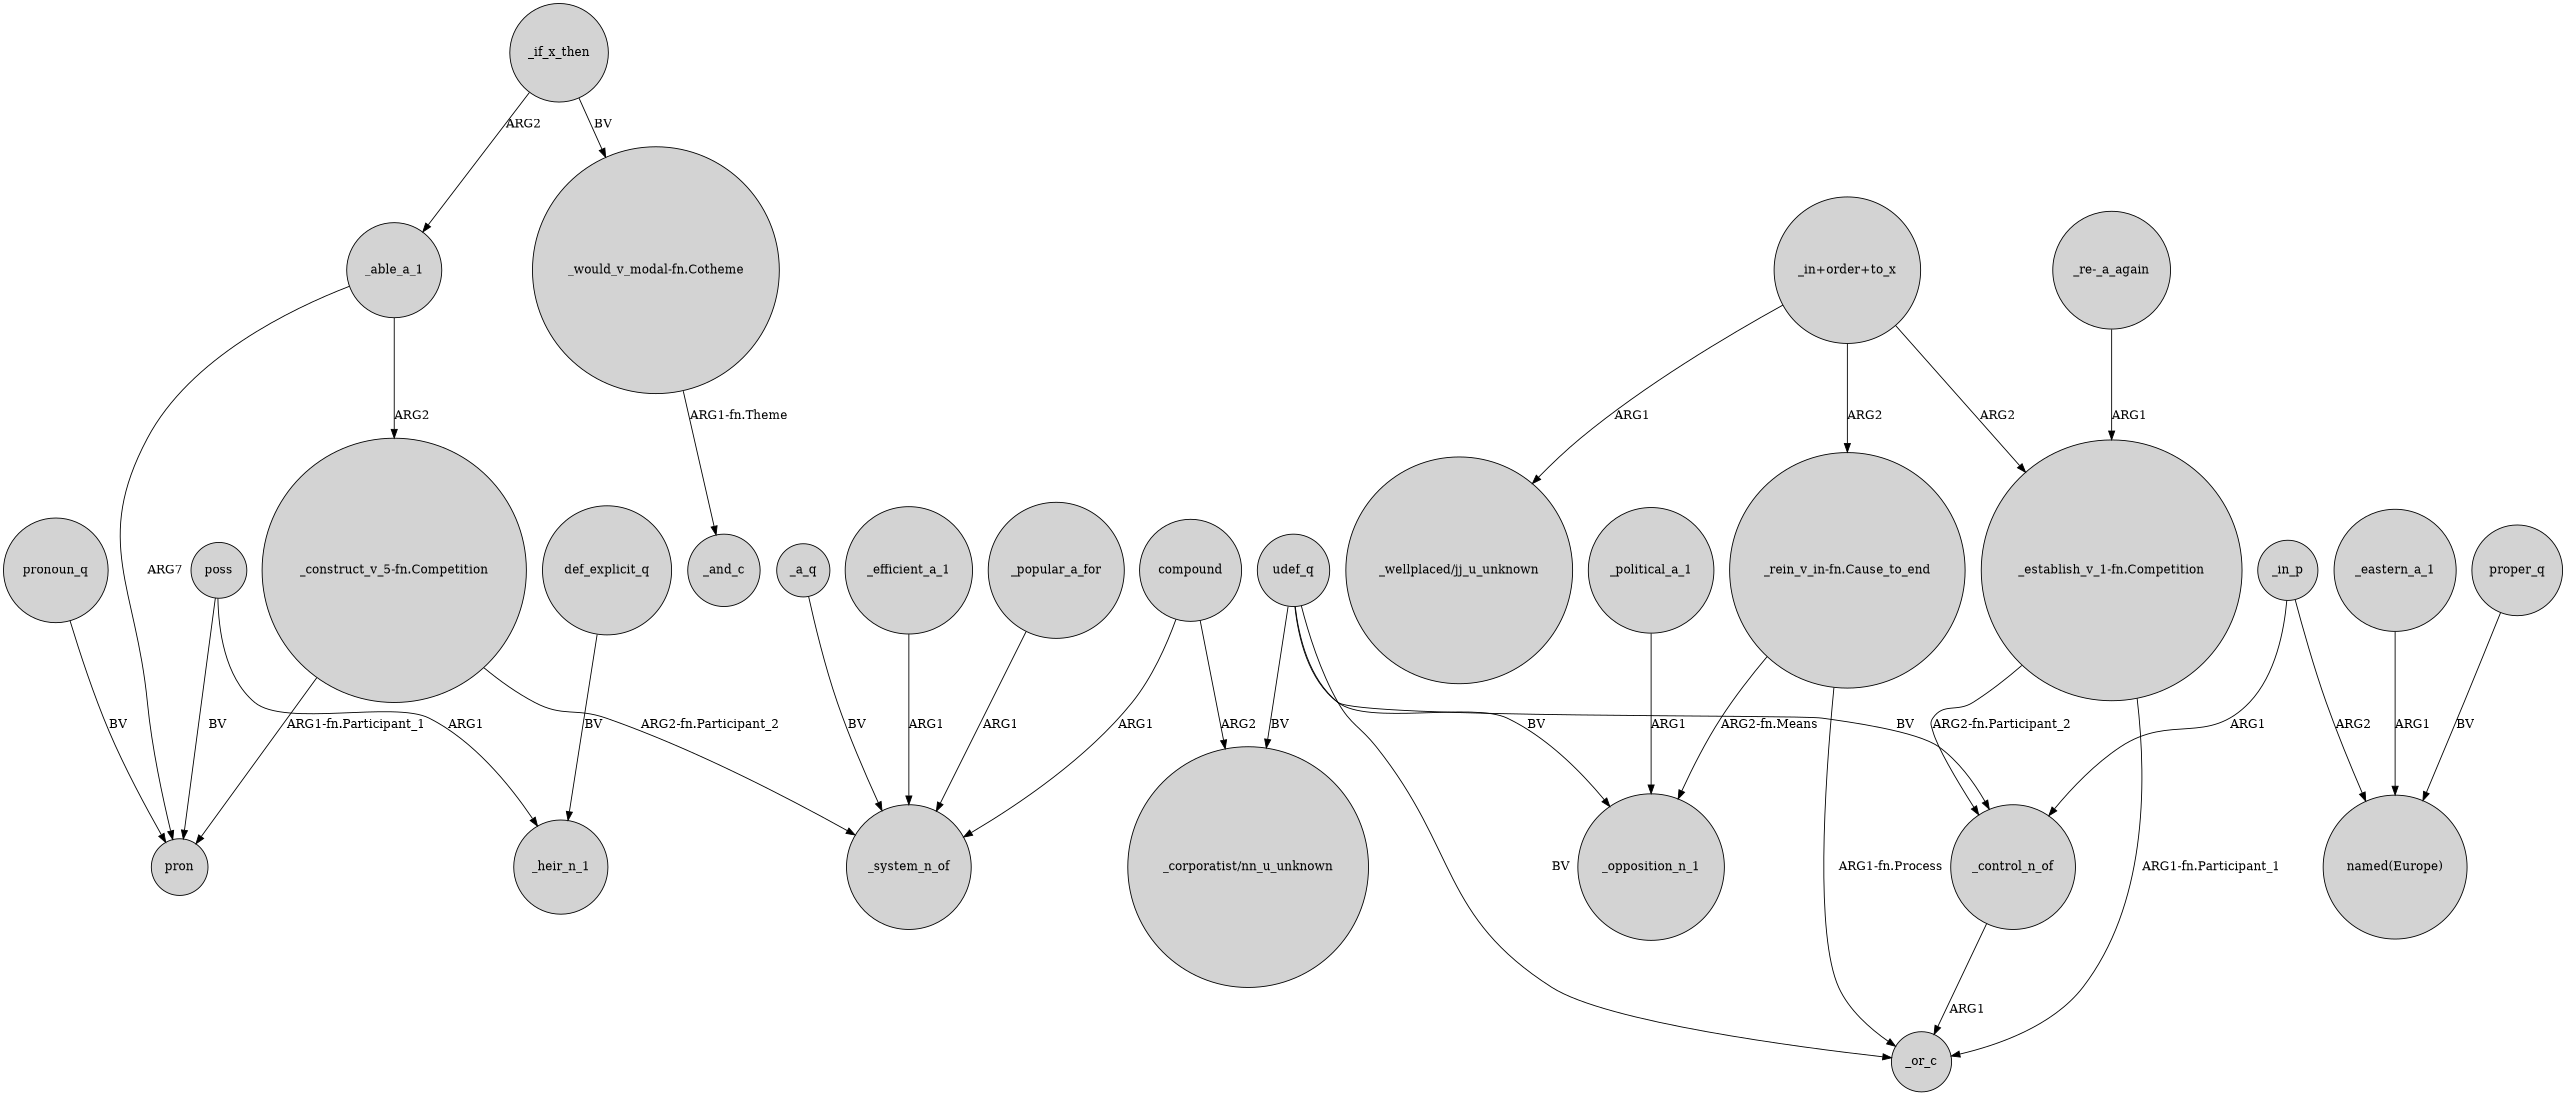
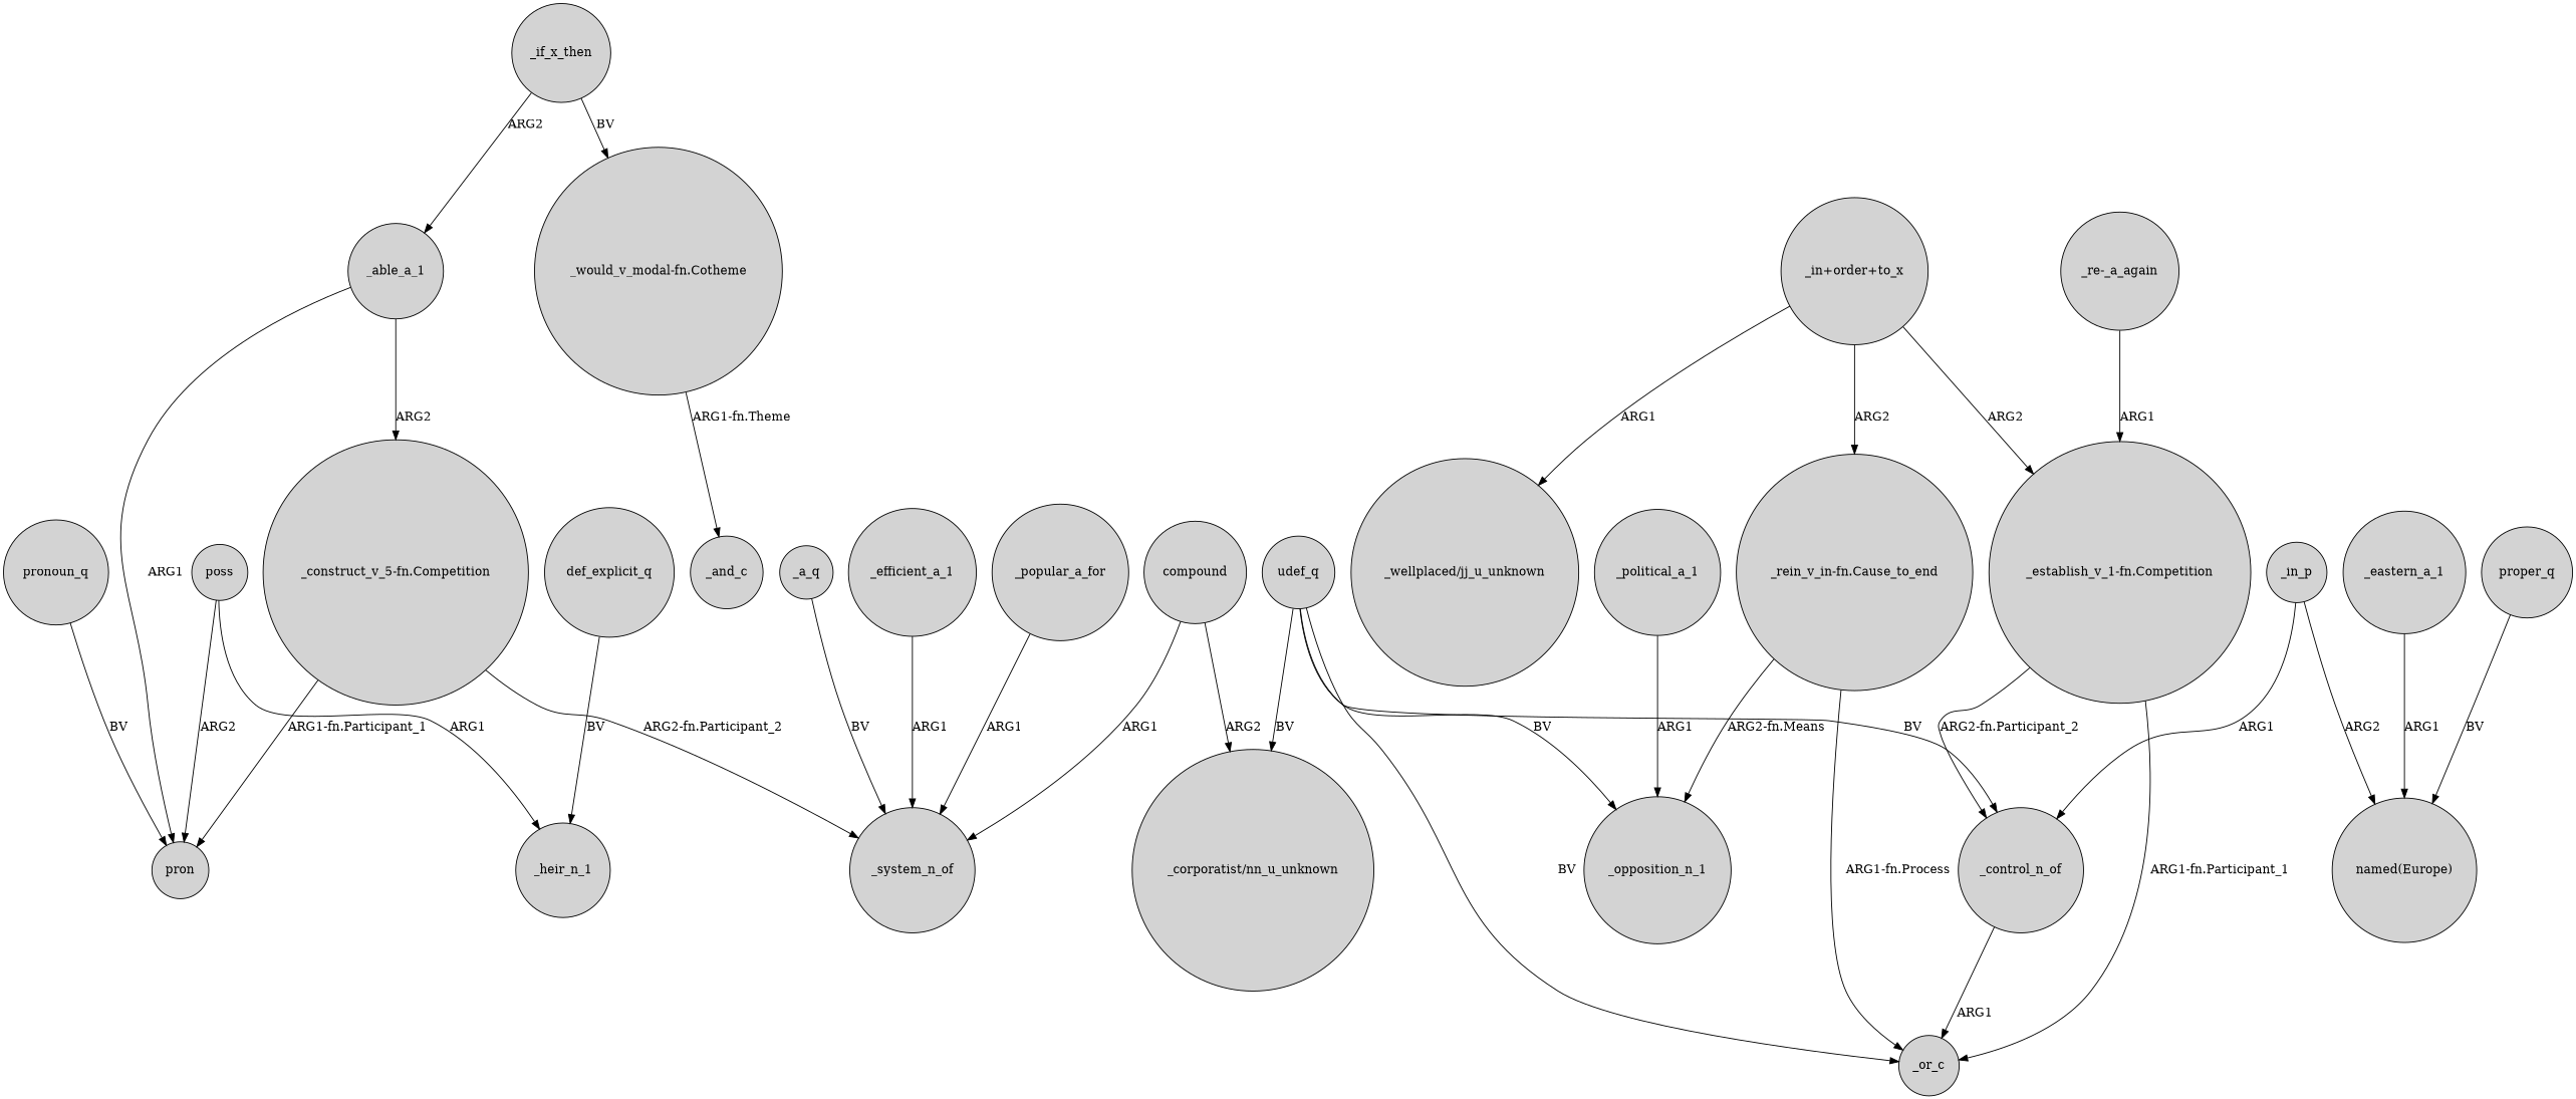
  digraph {
    node [shape=circle style=filled]
    compound
    _system_n_of
    "_corporatist/nn_u_unknown"
    def_explicit_q
    _heir_n_1
    udef_q
    _control_n_of
    _or_c
    _opposition_n_1
    "_re-_a_again"
    "_establish_v_1-fn.Competition"
    _able_a_1
    pron
    n14 [label="_construct_v_5-fn.Competition"]
    poss
    _in_p
    "named(Europe)"
    _eastern_a_1
    "_rein_v_in-fn.Cause_to_end"
    proper_q
    pronoun_q
    "_in+order+to_x"
    "_wellplaced/jj_u_unknown"
    "_would_v_modal-fn.Cotheme"
    _and_c
    _a_q
    _efficient_a_1
    _political_a_1
    _if_x_then
    _popular_a_for
    compound -> _system_n_of [label=ARG1]
    compound -> "_corporatist/nn_u_unknown" [label=ARG2]
    def_explicit_q -> _heir_n_1 [label=BV]
    udef_q -> "_corporatist/nn_u_unknown" [label=BV]
    udef_q -> _control_n_of [label=BV]
    udef_q -> _or_c [label=BV]
    udef_q -> _opposition_n_1 [label=BV]
    _control_n_of -> _or_c [label=ARG1]
    "_re-_a_again" -> "_establish_v_1-fn.Competition" [label=ARG1]
    "_establish_v_1-fn.Competition" -> _control_n_of [label="ARG2-fn.Participant_2"]
    "_establish_v_1-fn.Competition" -> _or_c [label="ARG1-fn.Participant_1"]
-   _able_a_1 -> pron [label=ARG7]
+   _able_a_1 -> pron [label=ARG1]
    _able_a_1 -> n14 [label=ARG2]
    n14 -> _system_n_of [label="ARG2-fn.Participant_2"]
    n14 -> pron [label="ARG1-fn.Participant_1"]
    poss -> _heir_n_1 [label=ARG1]
-   poss -> pron [label=BV]
+   poss -> pron [label=ARG2]
    _in_p -> _control_n_of [label=ARG1]
    _in_p -> "named(Europe)" [label=ARG2]
    _eastern_a_1 -> "named(Europe)" [label=ARG1]
    "_rein_v_in-fn.Cause_to_end" -> _or_c [label="ARG1-fn.Process"]
    "_rein_v_in-fn.Cause_to_end" -> _opposition_n_1 [label="ARG2-fn.Means"]
    proper_q -> "named(Europe)" [label=BV]
    pronoun_q -> pron [label=BV]
    "_in+order+to_x" -> "_establish_v_1-fn.Competition" [label=ARG2]
    "_in+order+to_x" -> "_rein_v_in-fn.Cause_to_end" [label=ARG2]
    "_in+order+to_x" -> "_wellplaced/jj_u_unknown" [label=ARG1]
    "_would_v_modal-fn.Cotheme" -> _and_c [label="ARG1-fn.Theme"]
    _a_q -> _system_n_of [label=BV]
    _efficient_a_1 -> _system_n_of [label=ARG1]
    _political_a_1 -> _opposition_n_1 [label=ARG1]
    _if_x_then -> _able_a_1 [label=ARG2]
    _if_x_then -> "_would_v_modal-fn.Cotheme" [label=BV]
    _popular_a_for -> _system_n_of [label=ARG1]
  }
